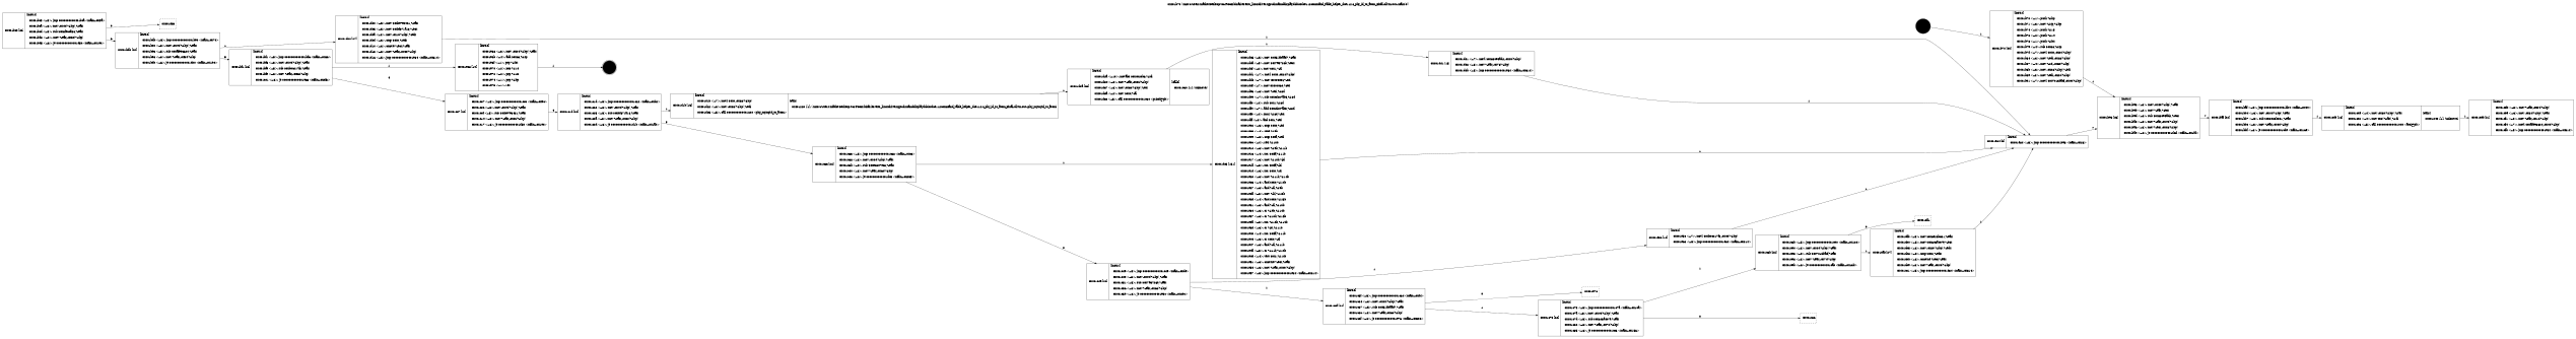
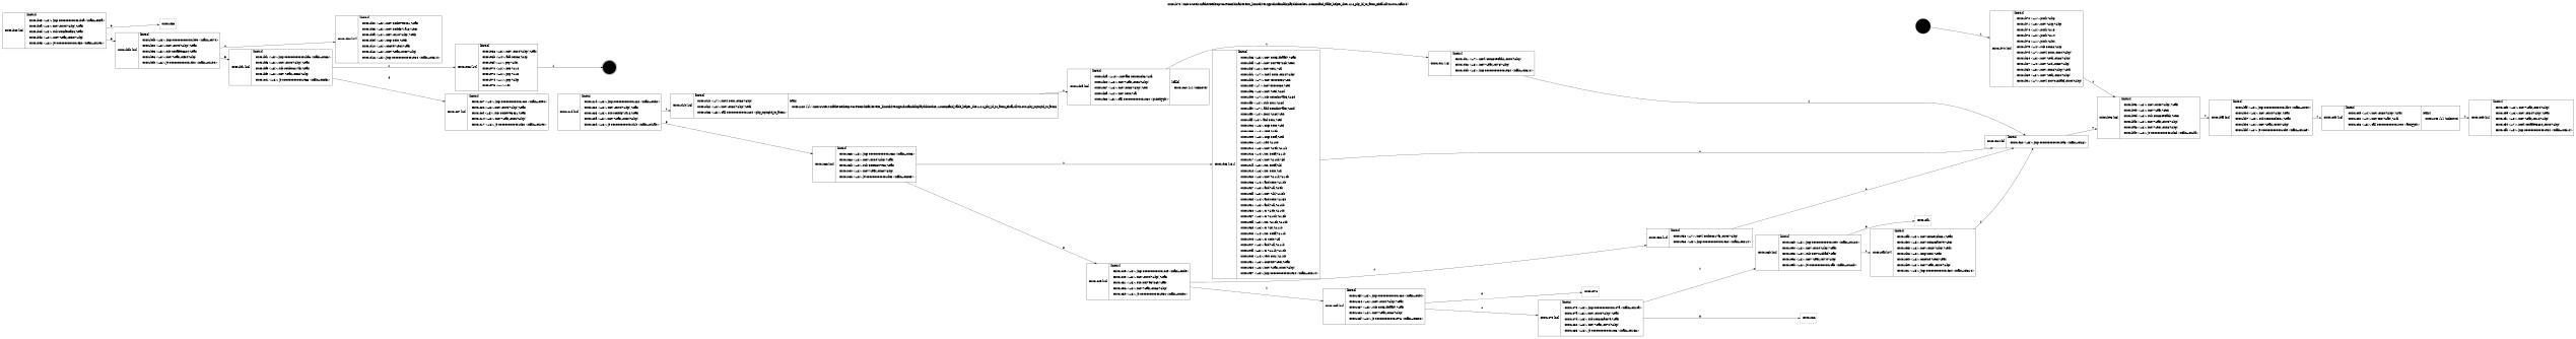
  digraph {
    label="0x401b70 (/mnt/c/Users/mathe/Desktop/tcc/POCII/binaries/extr_linuxdriversgpudrmamddisplaydcbiosdce112command_table_helper_dce112.c_phy_id_to_atom_Final-ollvm.out::main(0))"
    labelloc=t
    rankdir=LR
    node [shape=record]
    Entry [fillcolor=black height=0.3 shape=circle style=filled width=0.3]
    n2 [label="{\n     0x401b70 [40]\l\n     | [instrs]\l\n     &nbsp;&nbsp;0x401b70 \<+1\>: push %rbp\l\n     &nbsp;&nbsp;0x401b71 \<+3\>: mov %rsp,%rbp\l\n     &nbsp;&nbsp;0x401b74 \<+2\>: push %r15\l\n     &nbsp;&nbsp;0x401b76 \<+2\>: push %r14\l\n     &nbsp;&nbsp;0x401b78 \<+1\>: push %rbx\l\n     &nbsp;&nbsp;0x401b79 \<+4\>: sub $0x68,%rsp\l\n     &nbsp;&nbsp;0x401b7d \<+7\>: movl $0x0,-0x24(%rbp)\l\n     &nbsp;&nbsp;0x401b84 \<+3\>: mov %edi,-0x28(%rbp)\l\n     &nbsp;&nbsp;0x401b87 \<+4\>: mov %rsi,-0x30(%rbp)\l\n     &nbsp;&nbsp;0x401b8b \<+3\>: mov -0x28(%rbp),%edi\l\n     &nbsp;&nbsp;0x401b8e \<+3\>: mov %edi,-0x20(%rbp)\l\n     &nbsp;&nbsp;0x401b91 \<+7\>: movl $0x7013bacf,-0x40(%rbp)\l\n  }"]
    n3 [label="{\n     0x401b98 [23]\l\n     | [instrs]\l\n     &nbsp;&nbsp;0x401b98 \<+3\>: mov -0x40(%rbp),%eax\l\n     &nbsp;&nbsp;0x401b9b \<+2\>: mov %eax,%ecx\l\n     &nbsp;&nbsp;0x401b9d \<+6\>: sub $0x88095ad2,%ecx\l\n     &nbsp;&nbsp;0x401ba3 \<+3\>: mov %eax,-0x44(%rbp)\l\n     &nbsp;&nbsp;0x401ba6 \<+3\>: mov %ecx,-0x48(%rbp)\l\n     &nbsp;&nbsp;0x401ba9 \<+6\>: je 0000000000401d6d \<main+0x1fd\>\l\n  }"]
    n4 [label="{\n     0x401baf [22]\l\n     | [instrs]\l\n     &nbsp;&nbsp;0x401baf \<+5\>: jmp 0000000000401bb4 \<main+0x44\>\l\n     &nbsp;&nbsp;0x401bb4 \<+3\>: mov -0x44(%rbp),%eax\l\n     &nbsp;&nbsp;0x401bb7 \<+5\>: sub $0x8e23b331,%eax\l\n     &nbsp;&nbsp;0x401bbc \<+3\>: mov %eax,-0x4c(%rbp)\l\n     &nbsp;&nbsp;0x401bbf \<+6\>: je 0000000000401cde \<main+0x16e\>\l\n  }"]
    n5 [label="{\n     0x401cde [13]\l\n     | [instrs]\l\n     &nbsp;&nbsp;0x401cde \<+4\>: mov -0x30(%rbp),%rax\l\n     &nbsp;&nbsp;0x401ce2 \<+4\>: mov 0x8(%rax),%rdi\l\n     &nbsp;&nbsp;0x401ce6 \<+5\>: call 0000000000401040 \<atoi@plt\>\l\n     | [calls]\l\n     &nbsp;&nbsp;0x401040 \{1\} (unknown)\l\n  }"]
    n6 [label="{\n     0x401e84 [5]\l\n     | [instrs]\l\n     &nbsp;&nbsp;0x401e84 \<+5\>: jmp 0000000000401b98 \<main+0x28\>\l\n  }"]
    n7 [label="{\n     0x401ceb [21]\l\n     | [instrs]\l\n     &nbsp;&nbsp;0x401ceb \<+3\>: mov %eax,-0x34(%rbp)\l\n     &nbsp;&nbsp;0x401cee \<+3\>: mov -0x34(%rbp),%eax\l\n     &nbsp;&nbsp;0x401cf1 \<+3\>: mov %eax,-0x1c(%rbp)\l\n     &nbsp;&nbsp;0x401cf4 \<+7\>: movl $0xafe93624,-0x40(%rbp)\l\n     &nbsp;&nbsp;0x401cfb \<+5\>: jmp 0000000000401e84 \<main+0x314\>\l\n  }"]
    n8 [label="{\n     0x401bc5 [22]\l\n     | [instrs]\l\n     &nbsp;&nbsp;0x401bc5 \<+5\>: jmp 0000000000401bca \<main+0x5a\>\l\n     &nbsp;&nbsp;0x401bca \<+3\>: mov -0x44(%rbp),%eax\l\n     &nbsp;&nbsp;0x401bcd \<+5\>: sub $0x8f9cca86,%eax\l\n     &nbsp;&nbsp;0x401bd2 \<+3\>: mov %eax,-0x50(%rbp)\l\n     &nbsp;&nbsp;0x401bd5 \<+6\>: je 0000000000401d5c \<main+0x1ec\>\l\n  }"]
    n9 [label="{\n     0x401d5c\l\n  }" style=dashed]
    n10 [label="{\n     0x401bdb [22]\l\n     | [instrs]\l\n     &nbsp;&nbsp;0x401bdb \<+5\>: jmp 0000000000401be0 \<main+0x70\>\l\n     &nbsp;&nbsp;0x401be0 \<+3\>: mov -0x44(%rbp),%eax\l\n     &nbsp;&nbsp;0x401be3 \<+5\>: sub $0xafe93624,%eax\l\n     &nbsp;&nbsp;0x401be8 \<+3\>: mov %eax,-0x54(%rbp)\l\n     &nbsp;&nbsp;0x401beb \<+6\>: je 0000000000401d00 \<main+0x190\>\l\n  }"]
    Exit [fillcolor=black height=0.3 peripheries=2 shape=circle style=filled width=0.3]
    n12 [label="{\n     0x401d00 [27]\l\n     | [instrs]\l\n     &nbsp;&nbsp;0x401d00 \<+5\>: mov $0xbe7e3431,%eax\l\n     &nbsp;&nbsp;0x401d05 \<+5\>: mov $0xbf871a18,%ecx\l\n     &nbsp;&nbsp;0x401d0a \<+3\>: mov -0x1c(%rbp),%edx\l\n     &nbsp;&nbsp;0x401d0d \<+3\>: cmp $0x0,%edx\l\n     &nbsp;&nbsp;0x401d10 \<+3\>: cmove %ecx,%eax\l\n     &nbsp;&nbsp;0x401d13 \<+3\>: mov %eax,-0x40(%rbp)\l\n     &nbsp;&nbsp;0x401d16 \<+5\>: jmp 0000000000401e84 \<main+0x314\>\l\n  }"]
    n13 [label="{\n     0x401bf1 [22]\l\n     | [instrs]\l\n     &nbsp;&nbsp;0x401bf1 \<+5\>: jmp 0000000000401bf6 \<main+0x86\>\l\n     &nbsp;&nbsp;0x401bf6 \<+3\>: mov -0x44(%rbp),%eax\l\n     &nbsp;&nbsp;0x401bf9 \<+5\>: sub $0xb0c217f8,%eax\l\n     &nbsp;&nbsp;0x401bfe \<+3\>: mov %eax,-0x58(%rbp)\l\n     &nbsp;&nbsp;0x401c01 \<+6\>: je 0000000000401e68 \<main+0x2f8\>\l\n  }"]
    n14 [label="{\n     0x401d41 [15]\l\n     | [instrs]\l\n     &nbsp;&nbsp;0x401d41 \<+7\>: movl $0x88095ad2,-0x40(%rbp)\l\n     &nbsp;&nbsp;0x401d48 \<+3\>: mov %eax,-0x78(%rbp)\l\n     &nbsp;&nbsp;0x401d4b \<+5\>: jmp 0000000000401e84 \<main+0x314\>\l\n  }"]
    n15 [label="{\n     0x401e68 [14]\l\n     | [instrs]\l\n     &nbsp;&nbsp;0x401e68 \<+3\>: mov -0x24(%rbp),%eax\l\n     &nbsp;&nbsp;0x401e6b \<+4\>: add $0x68,%rsp\l\n     &nbsp;&nbsp;0x401e6f \<+1\>: pop %rbx\l\n     &nbsp;&nbsp;0x401e70 \<+2\>: pop %r14\l\n     &nbsp;&nbsp;0x401e72 \<+2\>: pop %r15\l\n     &nbsp;&nbsp;0x401e74 \<+1\>: pop %rbp\l\n     &nbsp;&nbsp;0x401e75 \<+1\>: ret\l\n  }"]
    n16 [label="{\n     0x401c07 [22]\l\n     | [instrs]\l\n     &nbsp;&nbsp;0x401c07 \<+5\>: jmp 0000000000401c0c \<main+0x9c\>\l\n     &nbsp;&nbsp;0x401c0c \<+3\>: mov -0x44(%rbp),%eax\l\n     &nbsp;&nbsp;0x401c0f \<+5\>: sub $0xbe7e3431,%eax\l\n     &nbsp;&nbsp;0x401c14 \<+3\>: mov %eax,-0x5c(%rbp)\l\n     &nbsp;&nbsp;0x401c17 \<+6\>: je 0000000000401d50 \<main+0x1e0\>\l\n  }"]
    n17 [label="{\n     0x401d2a [23]\l\n     | [instrs]\l\n     &nbsp;&nbsp;0x401d2a \<+10\>: movabs $0x4020b6,%rdi\l\n     &nbsp;&nbsp;0x401d34 \<+3\>: mov %eax,-0x3c(%rbp)\l\n     &nbsp;&nbsp;0x401d37 \<+3\>: mov -0x3c(%rbp),%esi\l\n     &nbsp;&nbsp;0x401d3a \<+2\>: mov $0x0,%al\l\n     &nbsp;&nbsp;0x401d3c \<+5\>: call 0000000000401030 \<printf@plt\>\l\n     | [calls]\l\n     &nbsp;&nbsp;0x401030 \{1\} (unknown)\l\n  }"]
    n18 [label="{\n     0x401c1d [22]\l\n     | [instrs]\l\n     &nbsp;&nbsp;0x401c1d \<+5\>: jmp 0000000000401c22 \<main+0xb2\>\l\n     &nbsp;&nbsp;0x401c22 \<+3\>: mov -0x44(%rbp),%eax\l\n     &nbsp;&nbsp;0x401c25 \<+5\>: sub $0xbf871a18,%eax\l\n     &nbsp;&nbsp;0x401c2a \<+3\>: mov %eax,-0x60(%rbp)\l\n     &nbsp;&nbsp;0x401c2d \<+6\>: je 0000000000401d1b \<main+0x1ab\>\l\n  }"]
    n19 [label="{\n     0x401d1b [15]\l\n     | [instrs]\l\n     &nbsp;&nbsp;0x401d1b \<+7\>: movl $0x0,-0x38(%rbp)\l\n     &nbsp;&nbsp;0x401d22 \<+3\>: mov -0x38(%rbp),%edi\l\n     &nbsp;&nbsp;0x401d25 \<+5\>: call 0000000000401220 \<phy_mymyid_to_atom\>\l\n     | [calls]\l\n     &nbsp;&nbsp;0x401220 \{1\} (/mnt/c/Users/mathe/Desktop/tcc/POCII/binaries/extr_linuxdriversgpudrmamddisplaydcbiosdce112command_table_helper_dce112.c_phy_id_to_atom_Final-ollvm.out::phy_mymyid_to_atom)\l\n  }"]
    n20 [label="{\n     0x401c33 [22]\l\n     | [instrs]\l\n     &nbsp;&nbsp;0x401c33 \<+5\>: jmp 0000000000401c38 \<main+0xc8\>\l\n     &nbsp;&nbsp;0x401c38 \<+3\>: mov -0x44(%rbp),%eax\l\n     &nbsp;&nbsp;0x401c3b \<+5\>: sub $0xe2807e6c,%eax\l\n     &nbsp;&nbsp;0x401c40 \<+3\>: mov %eax,-0x64(%rbp)\l\n     &nbsp;&nbsp;0x401c43 \<+6\>: je 0000000000401dc5 \<main+0x255\>\l\n  }"]
    n21 [label="{\n     0x401dc5 [151]\l\n     | [instrs]\l\n     &nbsp;&nbsp;0x401dc5 \<+5\>: mov $0x51bbaad7,%eax\l\n     &nbsp;&nbsp;0x401dca \<+5\>: mov $0x795726b,%ecx\l\n     &nbsp;&nbsp;0x401dcf \<+2\>: mov $0x1,%dl\l\n     &nbsp;&nbsp;0x401dd1 \<+7\>: movl $0x0,-0x24(%rbp)\l\n     &nbsp;&nbsp;0x401dd8 \<+7\>: mov 0x40405c,%esi\l\n     &nbsp;&nbsp;0x401ddf \<+7\>: mov 0x404060,%edi\l\n     &nbsp;&nbsp;0x401de6 \<+3\>: mov %esi,%r8d\l\n     &nbsp;&nbsp;0x401de9 \<+7\>: sub $0xcd2c7ab5,%r8d\l\n     &nbsp;&nbsp;0x401df0 \<+4\>: sub $0x1,%r8d\l\n     &nbsp;&nbsp;0x401df4 \<+7\>: add $0xcd2c7ab5,%r8d\l\n     &nbsp;&nbsp;0x401dfb \<+4\>: imul %r8d,%esi\l\n     &nbsp;&nbsp;0x401dff \<+3\>: and $0x1,%esi\l\n     &nbsp;&nbsp;0x401e02 \<+3\>: cmp $0x0,%esi\l\n     &nbsp;&nbsp;0x401e05 \<+4\>: sete %r9b\l\n     &nbsp;&nbsp;0x401e09 \<+3\>: cmp $0xa,%edi\l\n     &nbsp;&nbsp;0x401e0c \<+4\>: setl %r10b\l\n     &nbsp;&nbsp;0x401e10 \<+3\>: mov %r9b,%r11b\l\n     &nbsp;&nbsp;0x401e13 \<+4\>: xor $0xff,%r11b\l\n     &nbsp;&nbsp;0x401e17 \<+3\>: mov %r10b,%bl\l\n     &nbsp;&nbsp;0x401e1a \<+3\>: xor $0xff,%bl\l\n     &nbsp;&nbsp;0x401e1d \<+3\>: xor $0x0,%dl\l\n     &nbsp;&nbsp;0x401e20 \<+3\>: mov %r11b,%r14b\l\n     &nbsp;&nbsp;0x401e23 \<+4\>: and $0x0,%r14b\l\n     &nbsp;&nbsp;0x401e27 \<+3\>: and %dl,%r9b\l\n     &nbsp;&nbsp;0x401e2a \<+3\>: mov %bl,%r15b\l\n     &nbsp;&nbsp;0x401e2d \<+4\>: and $0x0,%r15b\l\n     &nbsp;&nbsp;0x401e31 \<+3\>: and %dl,%r10b\l\n     &nbsp;&nbsp;0x401e34 \<+3\>: or %r9b,%r14b\l\n     &nbsp;&nbsp;0x401e37 \<+3\>: or %r10b,%r15b\l\n     &nbsp;&nbsp;0x401e3a \<+3\>: xor %r15b,%r14b\l\n     &nbsp;&nbsp;0x401e3d \<+3\>: or %bl,%r11b\l\n     &nbsp;&nbsp;0x401e40 \<+4\>: xor $0xff,%r11b\l\n     &nbsp;&nbsp;0x401e44 \<+3\>: or $0x0,%dl\l\n     &nbsp;&nbsp;0x401e47 \<+3\>: and %dl,%r11b\l\n     &nbsp;&nbsp;0x401e4a \<+3\>: or %r11b,%r14b\l\n     &nbsp;&nbsp;0x401e4d \<+4\>: test $0x1,%r14b\l\n     &nbsp;&nbsp;0x401e51 \<+3\>: cmovne %ecx,%eax\l\n     &nbsp;&nbsp;0x401e54 \<+3\>: mov %eax,-0x40(%rbp)\l\n     &nbsp;&nbsp;0x401e57 \<+5\>: jmp 0000000000401e84 \<main+0x314\>\l\n  }"]
    n22 [label="{\n     0x401c49 [22]\l\n     | [instrs]\l\n     &nbsp;&nbsp;0x401c49 \<+5\>: jmp 0000000000401c4e \<main+0xde\>\l\n     &nbsp;&nbsp;0x401c4e \<+3\>: mov -0x44(%rbp),%eax\l\n     &nbsp;&nbsp;0x401c51 \<+5\>: sub $0x795726b,%eax\l\n     &nbsp;&nbsp;0x401c56 \<+3\>: mov %eax,-0x68(%rbp)\l\n     &nbsp;&nbsp;0x401c59 \<+6\>: je 0000000000401e5c \<main+0x2ec\>\l\n  }"]
    n23 [label="{\n     0x401e5c [12]\l\n     | [instrs]\l\n     &nbsp;&nbsp;0x401e5c \<+7\>: movl $0xb0c217f8,-0x40(%rbp)\l\n     &nbsp;&nbsp;0x401e63 \<+5\>: jmp 0000000000401e84 \<main+0x314\>\l\n  }"]
    n24 [label="{\n     0x401c5f [22]\l\n     | [instrs]\l\n     &nbsp;&nbsp;0x401c5f \<+5\>: jmp 0000000000401c64 \<main+0xf4\>\l\n     &nbsp;&nbsp;0x401c64 \<+3\>: mov -0x44(%rbp),%eax\l\n     &nbsp;&nbsp;0x401c67 \<+5\>: sub $0x51bbaad7,%eax\l\n     &nbsp;&nbsp;0x401c6c \<+3\>: mov %eax,-0x6c(%rbp)\l\n     &nbsp;&nbsp;0x401c6f \<+6\>: je 0000000000401e76 \<main+0x306\>\l\n  }"]
    n25 [label="{\n     0x401ca1\l\n  }" style=dashed]
    n26 [label="{\n     0x401e76\l\n  }" style=dashed]
    n27 [label="{\n     0x401c75 [22]\l\n     | [instrs]\l\n     &nbsp;&nbsp;0x401c75 \<+5\>: jmp 0000000000401c7a \<main+0x10a\>\l\n     &nbsp;&nbsp;0x401c7a \<+3\>: mov -0x44(%rbp),%eax\l\n     &nbsp;&nbsp;0x401c7d \<+5\>: sub $0x648a4c7e,%eax\l\n     &nbsp;&nbsp;0x401c82 \<+3\>: mov %eax,-0x70(%rbp)\l\n     &nbsp;&nbsp;0x401c85 \<+6\>: je 0000000000401cc6 \<main+0x156\>\l\n  }"]
    n28 [label="{\n     0x401cab [27]\l\n     | [instrs]\l\n     &nbsp;&nbsp;0x401cab \<+5\>: mov $0x8e23b331,%eax\l\n     &nbsp;&nbsp;0x401cb0 \<+5\>: mov $0x648a4c7e,%ecx\l\n     &nbsp;&nbsp;0x401cb5 \<+3\>: mov -0x20(%rbp),%edx\l\n     &nbsp;&nbsp;0x401cb8 \<+3\>: cmp $0x2,%edx\l\n     &nbsp;&nbsp;0x401cbb \<+3\>: cmovne %ecx,%eax\l\n     &nbsp;&nbsp;0x401cbe \<+3\>: mov %eax,-0x40(%rbp)\l\n     &nbsp;&nbsp;0x401cc1 \<+5\>: jmp 0000000000401e84 \<main+0x314\>\l\n  }"]
    n29 [label="{\n     0x401c8b [22]\l\n     | [instrs]\l\n     &nbsp;&nbsp;0x401c8b \<+5\>: jmp 0000000000401c90 \<main+0x120\>\l\n     &nbsp;&nbsp;0x401c90 \<+3\>: mov -0x44(%rbp),%eax\l\n     &nbsp;&nbsp;0x401c93 \<+5\>: sub $0x7013bacf,%eax\l\n     &nbsp;&nbsp;0x401c98 \<+3\>: mov %eax,-0x74(%rbp)\l\n     &nbsp;&nbsp;0x401c9b \<+6\>: je 0000000000401cab \<main+0x13b\>\l\n  }"]
    n30 [label="{\n     0x401cc6\l\n  }" style=dashed]
    Entry -> n2 [label=" 1"]
    n2 -> n3 [label=" 1"]
    n3 -> n4 [label=" 7"]
    n4 -> n5 [label=" 1"]
    n5 -> n7 [label=" 1"]
    n6 -> n3 [label=" 7"]
    n8 -> n9 [label=" 0"]
    n8 -> n10 [label=" 6"]
    n10 -> n12 [label=" 1"]
    n10 -> n13 [label=" 5"]
-   n12 -> n6 [label=" 1"]
    n13 -> n15 [label=" 1"]
    n13 -> n16 [label=" 4"]
    n14 -> n6 [label=" 1"]
    n15 -> Exit [label=" 1"]
-   n16 -> n18 [label=" 4"]
    n17 -> n14 [label=" 1"]
    n18 -> n19 [label=" 1"]
    n18 -> n20 [label=" 3"]
    n19 -> n17 [label=" 1"]
    n20 -> n21 [label=" 1"]
    n20 -> n22 [label=" 2"]
    n21 -> n6 [label=" 1"]
    n22 -> n23 [label=" 1"]
    n22 -> n24 [label=" 1"]
    n23 -> n6 [label=" 1"]
    n24 -> n26 [label=" 0"]
    n24 -> n27 [label=" 1"]
    n27 -> n29 [label=" 1"]
    n27 -> n30 [label=" 0"]
    n28 -> n6 [label=" 1"]
    n29 -> n25 [label=" 0"]
    n29 -> n28 [label=" 1"]
  }
